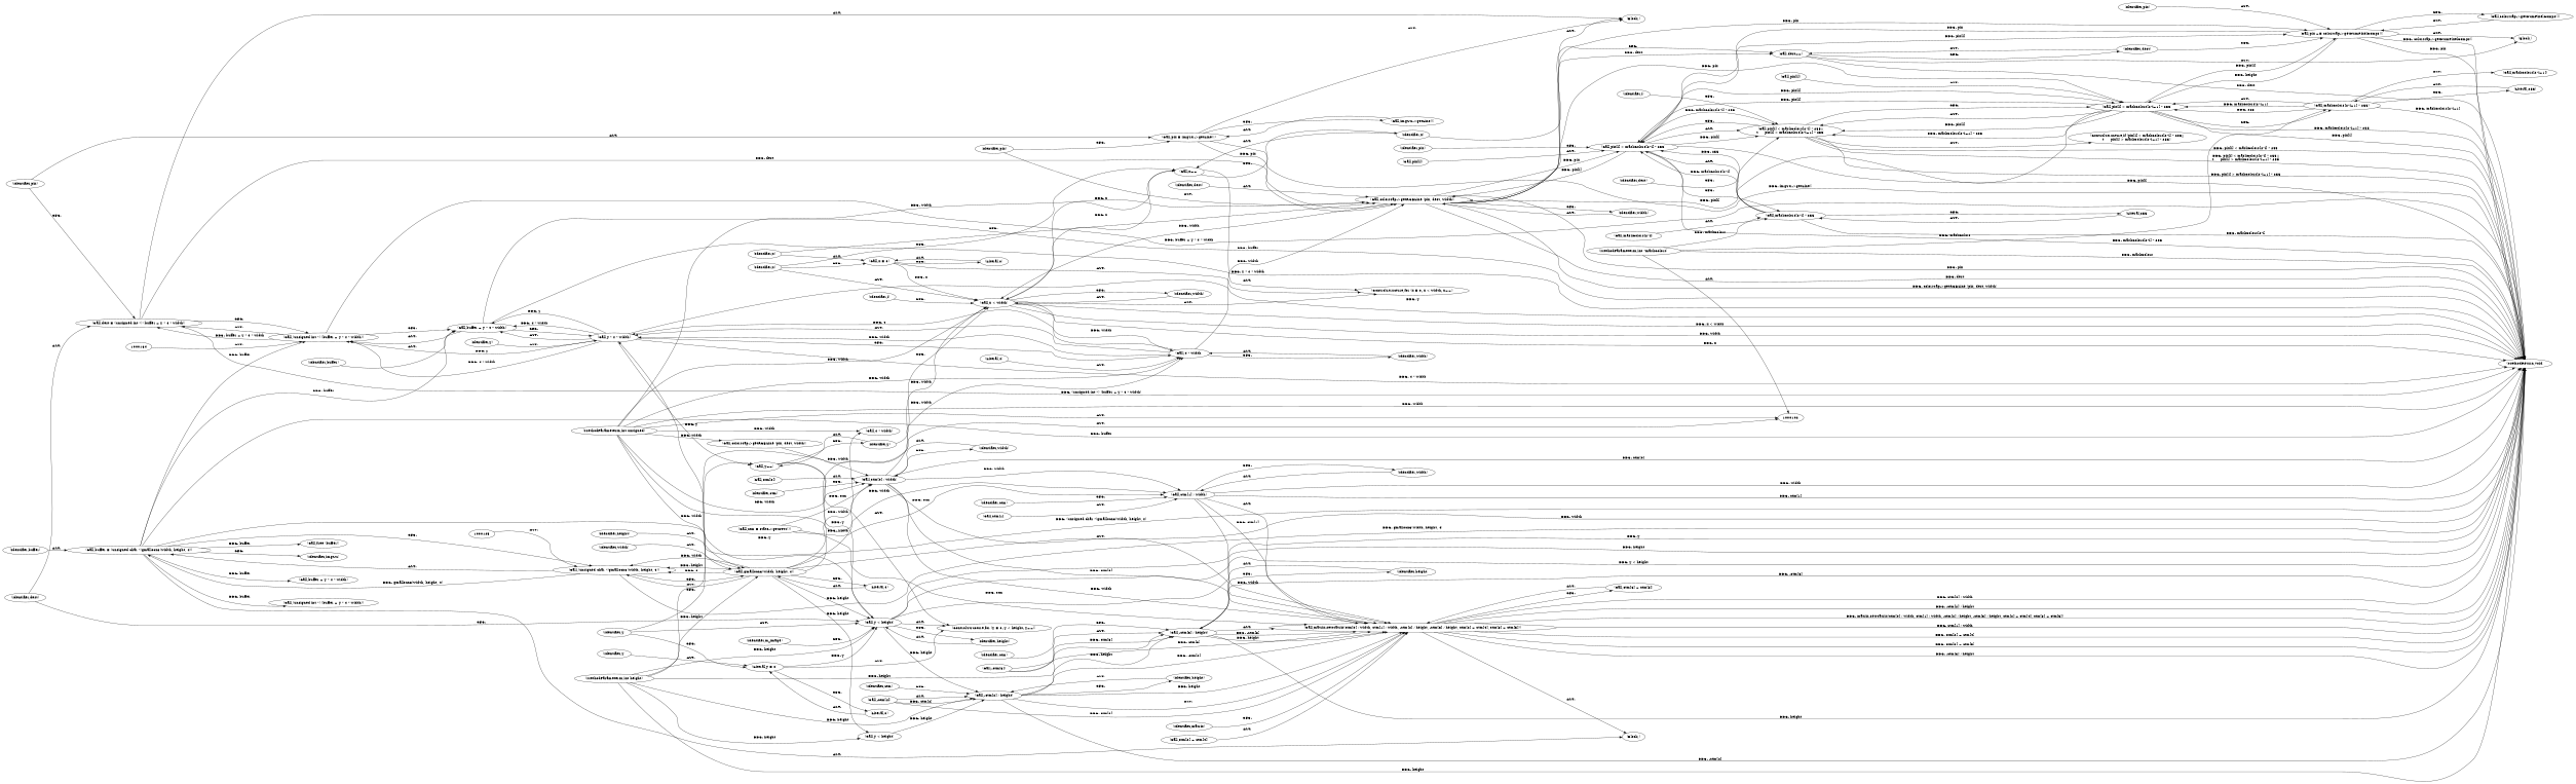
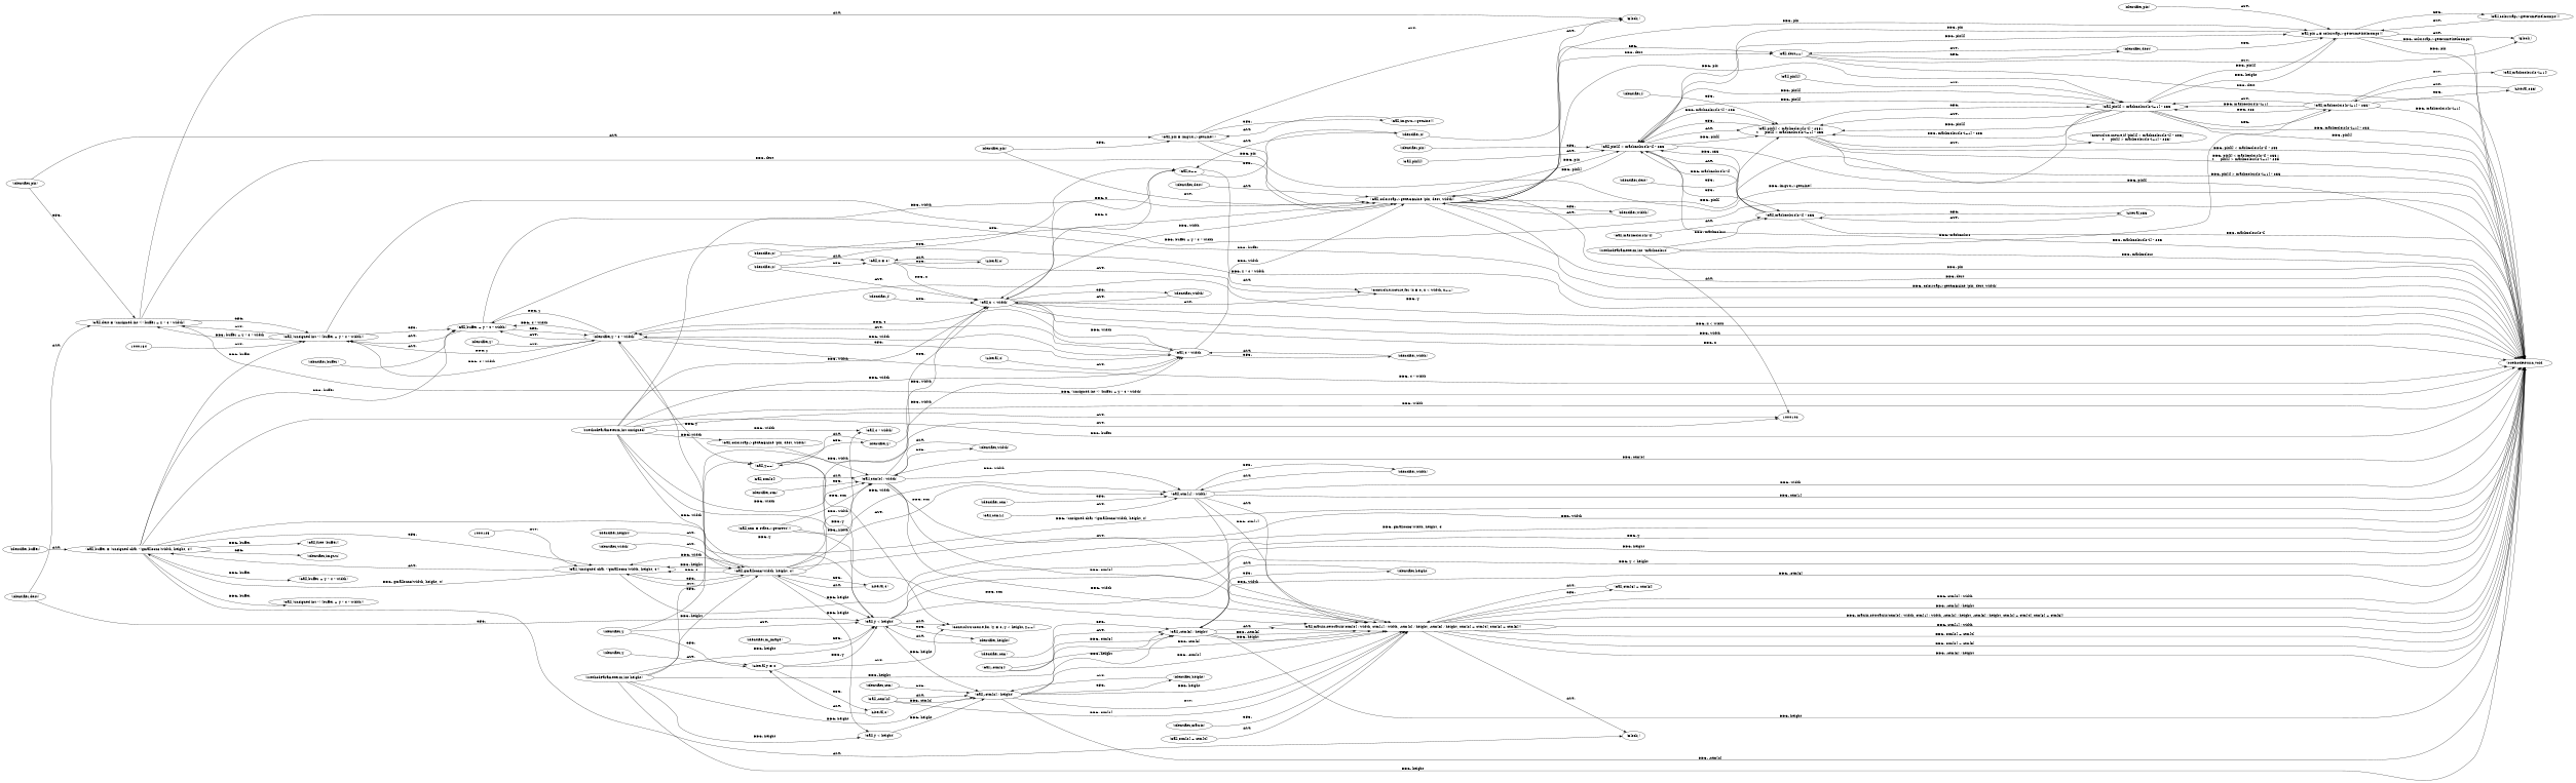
  digraph {
    rankdir=LR
    n1 [label="(Call,dest = (unsigned int *) (buffer + y * 4 * width))"]
    n2 [label="(Call,(unsigned int *) (buffer + y * 4 * width))"]
    n3 [label="(Call,colorMap->getRGBLine (pix, dest, width))"]
    n4 [label="(Block,)"]
    n5 [label="(MethodReturn,void)"]
    n6 [label="(Call,buffer + y * 4 * width)"]
    n7 [label="(Call,x < width)"]
    n8 [label="(Call,pix[i] < maskColors[2*i] * 255)"]
    n9 [label="(Call,pix += colorMap->getNumPixelComps())"]
    n10 [label="(Call,pix[i] > maskColors[2*i+1] * 255)"]
    n11 [label="(Call,dest++)"]
    n12 [label="(Identifier,width)"]
-   n13 [label="(Call,y * 4 * width)"]
+   n13 [label="(Identifier,y * 4 * width)"]
    n14 [label="(Call,buffer = (unsigned char *)gmallocn3(width, height, 4))"]
    n15 [label="(Call,(unsigned char *)gmallocn3(width, height, 4))"]
    n16 [label="(Call,buffer + y * 4 * width)"]
    n17 [label="(Call,(unsigned int *) (buffer + y * 4 * width))"]
    n18 [label="(Block,)"]
    n19 [label="(Call,free (buffer))"]
    n20 [label="(Identifier,imgStr)"]
    n21 [label="(Call,gmallocn3(width, height, 4))"]
    n22 [label="(Call,y < height)"]
    n23 [label="(Call,4 * width)"]
    n24 [label="(Call,ctm[0] / width)"]
    n25 [label="(Literal,4)"]
    n26 [label="(Call,y < height)"]
    n27 [label="(Call,4 * width)"]
    n28 [label="(Call,-ctm[2] / height)"]
    n29 [label="(Identifier,height)"]
    n30 [label="(ControlStructure,for (y = 0; y < height; y++))"]
    n31 [label="(Identifier,width)"]
    n32 [label="(Call,ctm[1] / width)"]
    n33 [label="(Call,matrix.setMatrix(ctm[0] / width, ctm[1] / width, -ctm[2] / height, -ctm[3] / height, ctm[2] + ctm[4], ctm[3] + ctm[5]))"]
    n34 [label="(Identifier,width)"]
    n35 [label="(MethodParameterIn,int unsigned)"]
    n36 [label="(Call,colorMap->getRGBLine (pix, dest, width))"]
    1000102
    n38 [label="(Call,x++)"]
    n39 [label="(ControlStructure,for (x = 0; x < width; x++))"]
    n40 [label="(Identifier,width)"]
    n41 [label="(Identifier,width)"]
    n42 [label="(MethodParameterIn,int height)"]
    n43 [label="(Call,-ctm[3] / height)"]
    n44 [label="(Identifier,height)"]
    n45 [label="(Identifier,height)"]
    n46 [label="(Call,y++)"]
    n47 [label="(Identifier,y)"]
    n48 [label="(Literal,y = 0)"]
    n49 [label="(Literal,0)"]
    n50 [label="(Identifier,x)"]
    n51 [label="(Call,x = 0)"]
    n52 [label="(Literal,0)"]
    n53 [label="(Call,maskColors[2*i] * 255)"]
    n54 [label="(Call,pix[i] < maskColors[2*i] * 255||\n\t      pix[i] > maskColors[2*i+1] * 255)"]
    n55 [label="(Block,)"]
    n56 [label="(Call,colorMap->getNumPixelComps())"]
    n57 [label="(Call,maskColors[2*i+1] * 255)"]
    n58 [label="(Identifier,dest)"]
    n59 [label="(Literal,255)"]
    n60 [label="(ControlStructure,if (pix[i] < maskColors[2*i] * 255||\n\t      pix[i] > maskColors[2*i+1] * 255))"]
    n61 [label="(Literal,255)"]
    n62 [label="(Call,maskColors[2*i+1])"]
    n63 [label="(MethodParameterIn,int *maskColors)"]
    n64 [label="(Call,pix = imgStr->getLine())"]
    n65 [label="(Call,imgStr->getLine())"]
    n66 [label="(Call,ctm[3] + ctm[5])"]
    n67 [label="(Identifier,ctm)"]
    n68 [label="(Identifier,dest)"]
    n69 [label="(Call,pix[i])"]
    n70 [label="(Identifier,y)"]
    n71 [label="(Call,ctm[0])"]
    n72 [label="(Identifier,x)"]
    n73 [label="(Call,ctm[1])"]
    n74 [label="(Identifier,ctm)"]
    n75 [label="(Identifier,x)"]
    n76 [label="(Identifier,y)"]
    n77 [label="(Identifier,ctm)"]
    n78 [label="(Identifier,pix)"]
    n79 [label="(Identifier,pix)"]
    n80 [label="(Call,pix[i])"]
    n81 [label="(Identifier,width)"]
    n82 [label="(Call,-ctm[3])"]
    n83 [label="(Identifier,dest)"]
    n84 [label="(Literal,4)"]
    n85 [label="(Identifier,matrix)"]
    n86 [label="(Identifier,buffer)"]
    n87 [label="(Identifier,pix)"]
    n88 [label="(Identifier,height)"]
    n89 [label="(Identifier,m_image)"]
    n90 [label="(Identifier,pix)"]
    n91 [label="(Call,ctm = state->getCTM())"]
    n92 [label="(Call,ctm[2] + ctm[4])"]
    n93 [label="(Call,-ctm[2])"]
    n94 [label="(Identifier,y)"]
    n95 [label="(Identifier,dest)"]
    n96 [label="(Identifier,buffer)"]
    n97 [label="(Call,maskColors[2*i])"]
    n98 [label="(Identifier,i)"]
    n99 [label="(Identifier,ctm)"]
    n100 [label="(Identifier,i)"]
    1000164
    1000125
    n1 -> n2 [label="CFG: "]
    n1 -> n3 [label="DDG: dest"]
    n1 -> n4 [label="AST: "]
    n1 -> n5 [label="DDG: (unsigned int *) (buffer + y * 4 * width)"]
    n2 -> n1 [label="AST: "]
    n2 -> n1 [label="DDG: buffer + y * 4 * width"]
    n2 -> n5 [label="DDG: buffer + y * 4 * width"]
    n2 -> n6 [label="CFG: "]
    n3 -> n4 [label="AST: "]
    n3 -> n5 [label="DDG: pix"]
    n3 -> n5 [label="DDG: dest"]
    n3 -> n5 [label="DDG: colorMap->getRGBLine (pix, dest, width)"]
    n3 -> n7 [label="DDG: width"]
    n3 -> n8 [label="DDG: pix"]
    n3 -> n9 [label="DDG: pix"]
    n3 -> n10 [label="DDG: pix"]
    n3 -> n11 [label="DDG: dest"]
    n3 -> n12 [label="CFG: "]
    n6 -> n2 [label="AST: "]
    n6 -> n5 [label="DDG: buffer"]
    n6 -> n5 [label="DDG: y * 4 * width"]
    n6 -> n13 [label="CFG: "]
    n7 -> n5 [label="DDG: width"]
    n7 -> n5 [label="DDG: x"]
    n7 -> n5 [label="DDG: x < width"]
    n7 -> n23 [label="DDG: width"]
    n7 -> n38 [label="DDG: x"]
    n7 -> n39 [label="AST: "]
    n7 -> n40 [label="CFG: "]
    n8 -> n3 [label="DDG: pix[i]"]
    n8 -> n5 [label="DDG: maskColors[2*i] * 255"]
    n8 -> n5 [label="DDG: pix[i]"]
    n8 -> n9 [label="DDG: pix[i]"]
    n8 -> n10 [label="DDG: pix[i]"]
    n8 -> n53 [label="CFG: "]
    n8 -> n54 [label="AST: "]
    n8 -> n54 [label="DDG: pix[i]"]
    n8 -> n54 [label="DDG: maskColors[2*i] * 255"]
    n9 -> n5 [label="DDG: colorMap->getNumPixelComps()"]
    n9 -> n5 [label="DDG: pix"]
    n9 -> n8 [label="DDG: pix"]
    n9 -> n10 [label="DDG: height"]
    n9 -> n55 [label="AST: "]
    n9 -> n56 [label="CFG: "]
    n10 -> n3 [label="DDG: pix[i]"]
    n10 -> n5 [label="DDG: maskColors[2*i+1] * 255"]
    n10 -> n5 [label="DDG: pix[i]"]
    n10 -> n8 [label="DDG: pix[i]"]
    n10 -> n9 [label="DDG: pix[i]"]
    n10 -> n54 [label="AST: "]
    n10 -> n54 [label="DDG: pix[i]"]
    n10 -> n54 [label="DDG: maskColors[2*i+1] * 255"]
    n10 -> n57 [label="CFG: "]
    n11 -> n5 [label="DDG: dest"]
    n11 -> n55 [label="AST: "]
    n11 -> n58 [label="CFG: "]
    n12 -> n3 [label="AST: "]
    n13 -> n2 [label="DDG: y"]
    n13 -> n2 [label="DDG: 4 * width"]
    n13 -> n5 [label="DDG: y"]
    n13 -> n5 [label="DDG: 4 * width"]
    n13 -> n6 [label="AST: "]
    n13 -> n6 [label="DDG: y"]
    n13 -> n6 [label="DDG: 4 * width"]
    n13 -> n23 [label="CFG: "]
    n13 -> n46 [label="DDG: y"]
    n14 -> n2 [label="DDG: buffer"]
    n14 -> n5 [label="DDG: buffer"]
    n14 -> n5 [label="DDG: (unsigned char *)gmallocn3(width, height, 4)"]
    n14 -> n6 [label="DDG: buffer"]
    n14 -> n15 [label="CFG: "]
    n14 -> n16 [label="DDG: buffer"]
    n14 -> n17 [label="DDG: buffer"]
    n14 -> n18 [label="AST: "]
    n14 -> n19 [label="DDG: buffer"]
    n14 -> n20 [label="CFG: "]
    n15 -> n5 [label="DDG: gmallocn3(width, height, 4)"]
    n15 -> n14 [label="AST: "]
    n15 -> n14 [label="DDG: gmallocn3(width, height, 4)"]
    n15 -> n21 [label="CFG: "]
    n21 -> n5 [label="DDG: width"]
    n21 -> n15 [label="AST: "]
    n21 -> n15 [label="DDG: width"]
    n21 -> n15 [label="DDG: height"]
    n21 -> n15 [label="DDG: 4"]
    n21 -> n22 [label="DDG: height"]
    n21 -> n23 [label="DDG: width"]
    n21 -> n24 [label="DDG: width"]
    n21 -> n25 [label="CFG: "]
    n21 -> n26 [label="DDG: height"]
    n21 -> n27 [label="DDG: width"]
    n22 -> n5 [label="DDG: height"]
    n22 -> n5 [label="DDG: y < height"]
    n22 -> n5 [label="DDG: y"]
    n22 -> n13 [label="DDG: y"]
    n22 -> n28 [label="DDG: height"]
    n22 -> n29 [label="CFG: "]
    n22 -> n30 [label="AST: "]
    n23 -> n3 [label="DDG: width"]
    n23 -> n13 [label="AST: "]
    n23 -> n13 [label="DDG: 4"]
    n23 -> n13 [label="DDG: width"]
    n23 -> n31 [label="CFG: "]
    n24 -> n5 [label="DDG: ctm[0]"]
    n24 -> n7 [label="DDG: width"]
    n24 -> n32 [label="DDG: width"]
    n24 -> n33 [label="AST: "]
    n24 -> n33 [label="DDG: ctm[0]"]
    n24 -> n33 [label="DDG: width"]
    n24 -> n34 [label="CFG: "]
    n25 -> n21 [label="AST: "]
    n26 -> n28 [label="DDG: height"]
    n28 -> n5 [label="DDG: -ctm[2]"]
    n28 -> n33 [label="AST: "]
    n28 -> n33 [label="DDG: -ctm[2]"]
    n28 -> n33 [label="DDG: height"]
    n28 -> n43 [label="DDG: height"]
    n28 -> n44 [label="CFG: "]
    n29 -> n22 [label="AST: "]
    n31 -> n23 [label="AST: "]
    n32 -> n5 [label="DDG: width"]
    n32 -> n5 [label="DDG: ctm[1]"]
    n32 -> n33 [label="AST: "]
    n32 -> n33 [label="DDG: ctm[1]"]
    n32 -> n33 [label="DDG: width"]
    n32 -> n41 [label="CFG: "]
    n33 -> n5 [label="DDG: -ctm[3] / height"]
    n33 -> n5 [label="DDG: ctm[0] / width"]
    n33 -> n5 [label="DDG: -ctm[2] / height"]
    n33 -> n5 [label="DDG: matrix.setMatrix(ctm[0] / width, ctm[1] / width, -ctm[2] / height, -ctm[3] / height, ctm[2] + ctm[4], ctm[3] + ctm[5])"]
    n33 -> n5 [label="DDG: ctm[1] / width"]
    n33 -> n5 [label="DDG: ctm[2] + ctm[4]"]
    n33 -> n5 [label="DDG: ctm[3] + ctm[5]"]
    n33 -> n18 [label="AST: "]
    n33 -> n66 [label="CFG: "]
    n34 -> n24 [label="AST: "]
    n35 -> n3 [label="DDG: width"]
    n35 -> n5 [label="DDG: width"]
    n35 -> n7 [label="DDG: width"]
    n35 -> n21 [label="DDG: width"]
    n35 -> n23 [label="DDG: width"]
-   n35 -> n24 [label="CFG: width"]
+   n35 -> n24 [label="DDG: width"]
    n35 -> n27 [label="DDG: width"]
    n35 -> n32 [label="DDG: width"]
    n35 -> n36 [label="DDG: width"]
    n35 -> 1000102 [label="AST: "]
    n36 -> n24 [label="DDG: width"]
    n38 -> n7 [label="DDG: x"]
    n38 -> n39 [label="AST: "]
    n38 -> n50 [label="CFG: "]
    n40 -> n7 [label="AST: "]
    n41 -> n32 [label="AST: "]
    n42 -> n5 [label="DDG: height"]
    n42 -> n21 [label="DDG: height"]
    n42 -> n22 [label="DDG: height"]
    n42 -> n26 [label="DDG: height"]
    n42 -> n28 [label="DDG: height"]
    n42 -> 1000102 [label="AST: "]
    n42 -> n43 [label="DDG: height"]
    n43 -> n5 [label="DDG: height"]
    n43 -> n5 [label="DDG: -ctm[3]"]
    n43 -> n33 [label="AST: "]
    n43 -> n33 [label="DDG: -ctm[3]"]
    n43 -> n33 [label="DDG: height"]
    n43 -> n45 [label="CFG: "]
    n44 -> n28 [label="AST: "]
    n45 -> n43 [label="AST: "]
    n46 -> n22 [label="DDG: y"]
    n46 -> n30 [label="AST: "]
    n46 -> n47 [label="CFG: "]
    n47 -> n7 [label="CFG: "]
    n47 -> n46 [label="AST: "]
    n48 -> n22 [label="DDG: y"]
    n48 -> n30 [label="AST: "]
    n48 -> n49 [label="CFG: "]
    n49 -> n48 [label="AST: "]
    n50 -> n11 [label="CFG: "]
    n50 -> n38 [label="AST: "]
    n51 -> n7 [label="DDG: x"]
    n51 -> n39 [label="AST: "]
    n51 -> n52 [label="CFG: "]
    n52 -> n51 [label="AST: "]
    n53 -> n5 [label="DDG: maskColors[2*i]"]
    n53 -> n8 [label="AST: "]
    n53 -> n8 [label="DDG: maskColors[2*i]"]
    n53 -> n8 [label="DDG: 255"]
    n53 -> n59 [label="CFG: "]
    n54 -> n5 [label="DDG: pix[i] > maskColors[2*i+1] * 255"]
    n54 -> n5 [label="DDG: pix[i] < maskColors[2*i] * 255"]
    n54 -> n5 [label="DDG: pix[i] < maskColors[2*i] * 255||\n\t      pix[i] > maskColors[2*i+1] * 255"]
    n54 -> n8 [label="CFG: "]
    n54 -> n10 [label="CFG: "]
    n54 -> n60 [label="AST: "]
    n56 -> n9 [label="AST: "]
    n57 -> n5 [label="DDG: maskColors[2*i+1]"]
    n57 -> n10 [label="AST: "]
    n57 -> n10 [label="DDG: maskColors[2*i+1]"]
    n57 -> n10 [label="DDG: 255"]
    n57 -> n61 [label="CFG: "]
    n57 -> n62 [label="AST: "]
    n58 -> n9 [label="CFG: "]
    n58 -> n11 [label="AST: "]
    n59 -> n53 [label="AST: "]
    n61 -> n57 [label="AST: "]
    n63 -> n5 [label="DDG: maskColors"]
    n63 -> 1000102 [label="AST: "]
    n63 -> n53 [label="DDG: maskColors"]
    n63 -> n57 [label="DDG: maskColors"]
    n64 -> n3 [label="DDG: pix"]
    n64 -> n4 [label="AST: "]
    n64 -> n5 [label="DDG: imgStr->getLine()"]
    n64 -> n65 [label="CFG: "]
    n65 -> n64 [label="AST: "]
    n66 -> n33 [label="AST: "]
    n67 -> n32 [label="CFG: "]
    n68 -> n1 [label="AST: "]
    n68 -> n22 [label="CFG: "]
    n69 -> n8 [label="AST: "]
    n70 -> n22 [label="AST: "]
    n70 -> n46 [label="CFG: "]
    n70 -> n48 [label="CFG: "]
    n71 -> n24 [label="AST: "]
    n72 -> n7 [label="AST: "]
    n72 -> n38 [label="CFG: "]
    n72 -> n51 [label="CFG: "]
    n73 -> n32 [label="AST: "]
    n74 -> n24 [label="CFG: "]
    n75 -> n3 [label="CFG: "]
    n75 -> n51 [label="AST: "]
    n76 -> n13 [label="AST: "]
    n77 -> n43 [label="CFG: "]
    n78 -> n8 [label="CFG: "]
    n79 -> n3 [label="AST: "]
    n79 -> n64 [label="CFG: "]
    n80 -> n10 [label="AST: "]
    n81 -> n21 [label="AST: "]
    n82 -> n33 [label="DDG: ctm[3]"]
    n82 -> n43 [label="AST: "]
    n82 -> n43 [label="DDG: ctm[3]"]
    n83 -> n54 [label="CFG: "]
    n84 -> n23 [label="AST: "]
    n85 -> n33 [label="CFG: "]
    n86 -> n6 [label="AST: "]
    n87 -> n1 [label="CFG: "]
    n87 -> n64 [label="AST: "]
    n88 -> n21 [label="AST: "]
    n89 -> n22 [label="CFG: "]
    n90 -> n9 [label="AST: "]
    n91 -> n24 [label="DDG: ctm"]
    n91 -> n32 [label="DDG: ctm"]
    n91 -> n33 [label="DDG: ctm"]
    n92 -> n33 [label="AST: "]
    n93 -> n28 [label="AST: "]
    n93 -> n28 [label="DDG: ctm[2]"]
    n93 -> n33 [label="DDG: ctm[2]"]
    n94 -> n48 [label="AST: "]
    n95 -> n3 [label="AST: "]
    n96 -> n14 [label="AST: "]
    n97 -> n53 [label="AST: "]
    n98 -> n54 [label="CFG: "]
    n99 -> n28 [label="CFG: "]
    n100 -> n7 [label="CFG: "]
    1000164 -> n2 [label="AST: "]
    1000125 -> n15 [label="AST: "]
  }
